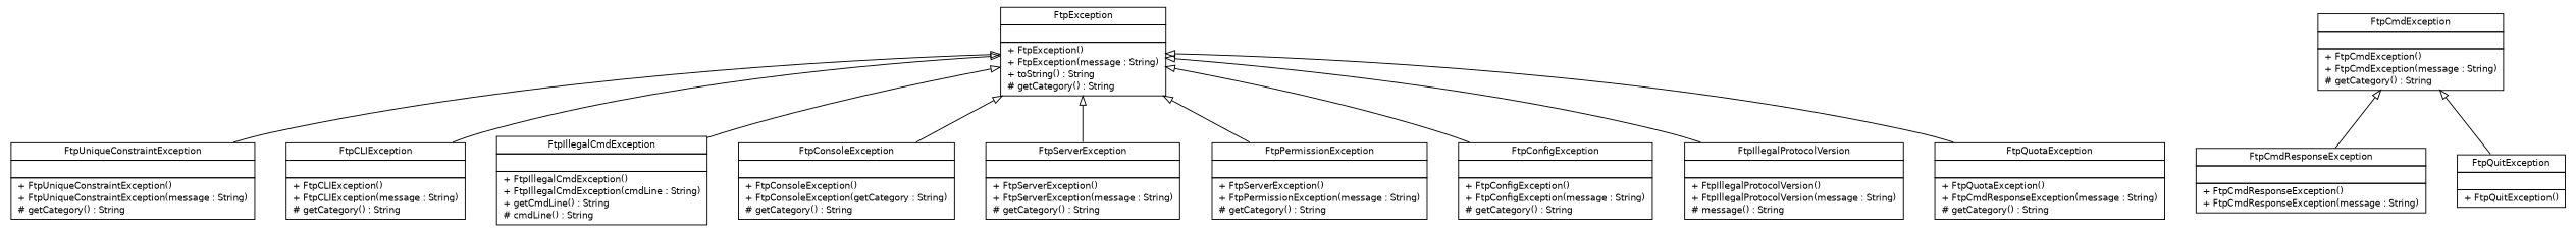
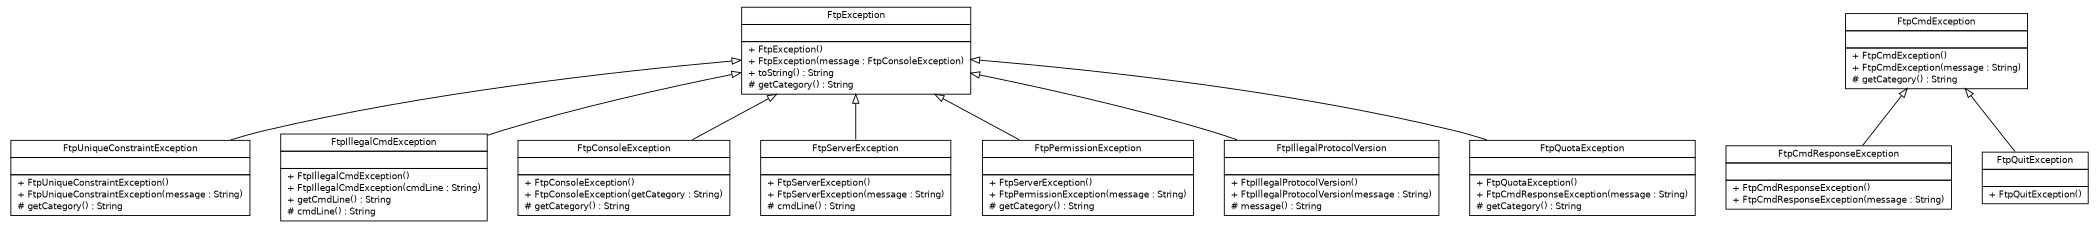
  digraph {
    nodesep=0.25
    ranksep=0.5
    node [fontcolor=black fontname=Helvetica fontsize=10.0 shape=plaintext]
    edge [arrowtail=empty dir=back fontname=Helvetica fontsize=10 headport=p labelfontname=Helvetica labelfontsize=10 tailport=p]
    n1 [label=<<table title="com.apporiented.hermesftp.exception.FtpUniqueConstraintException" border="0" cellborder="1" cellspacing="0" cellpadding="2" port="p" href="./FtpUniqueConstraintException.html"> 		<tr><td><table border="0" cellspacing="0" cellpadding="1"> <tr><td align="center" balign="center"> FtpUniqueConstraintException </td></tr> 		</table></td></tr> 		<tr><td><table border="0" cellspacing="0" cellpadding="1"> <tr><td align="left" balign="left">  </td></tr> 		</table></td></tr> 		<tr><td><table border="0" cellspacing="0" cellpadding="1"> <tr><td align="left" balign="left"> + FtpUniqueConstraintException() </td></tr> <tr><td align="left" balign="left"> + FtpUniqueConstraintException(message : String) </td></tr> <tr><td align="left" balign="left"> # getCategory() : String </td></tr> 		</table></td></tr> 		</table>>]
-   n2 [label=<<table title="com.apporiented.hermesftp.exception.FtpCLIException" border="0" cellborder="1" cellspacing="0" cellpadding="2" port="p" href="./FtpCLIException.html"> 		<tr><td><table border="0" cellspacing="0" cellpadding="1"> <tr><td align="center" balign="center"> FtpCLIException </td></tr> 		</table></td></tr> 		<tr><td><table border="0" cellspacing="0" cellpadding="1"> <tr><td align="left" balign="left">  </td></tr> 		</table></td></tr> 		<tr><td><table border="0" cellspacing="0" cellpadding="1"> <tr><td align="left" balign="left"> + FtpCLIException() </td></tr> <tr><td align="left" balign="left"> + FtpCLIException(message : String) </td></tr> <tr><td align="left" balign="left"> # getCategory() : String </td></tr> 		</table></td></tr> 		</table>>]
    n3 [label=<<table title="com.apporiented.hermesftp.exception.FtpIllegalCmdException" border="0" cellborder="1" cellspacing="0" cellpadding="2" port="p" href="./FtpIllegalCmdException.html"> 		<tr><td><table border="0" cellspacing="0" cellpadding="1"> <tr><td align="center" balign="center"> FtpIllegalCmdException </td></tr> 		</table></td></tr> 		<tr><td><table border="0" cellspacing="0" cellpadding="1"> <tr><td align="left" balign="left">  </td></tr> 		</table></td></tr> 		<tr><td><table border="0" cellspacing="0" cellpadding="1"> <tr><td align="left" balign="left"> + FtpIllegalCmdException() </td></tr> <tr><td align="left" balign="left"> + FtpIllegalCmdException(cmdLine : String) </td></tr> <tr><td align="left" balign="left"> + getCmdLine() : String </td></tr> <tr><td align="left" balign="left"> # cmdLine() : String </td></tr> 		</table></td></tr> 		</table>>]
    n4 [label=<<table title="com.apporiented.hermesftp.exception.FtpConsoleException" border="0" cellborder="1" cellspacing="0" cellpadding="2" port="p" href="./FtpConsoleException.html"> 		<tr><td><table border="0" cellspacing="0" cellpadding="1"> <tr><td align="center" balign="center"> FtpConsoleException </td></tr> 		</table></td></tr> 		<tr><td><table border="0" cellspacing="0" cellpadding="1"> <tr><td align="left" balign="left">  </td></tr> 		</table></td></tr> 		<tr><td><table border="0" cellspacing="0" cellpadding="1"> <tr><td align="left" balign="left"> + FtpConsoleException() </td></tr> <tr><td align="left" balign="left"> + FtpConsoleException(getCategory : String) </td></tr> <tr><td align="left" balign="left"> # getCategory() : String </td></tr> 		</table></td></tr> 		</table>>]
-   n5 [label=<<table title="com.apporiented.hermesftp.exception.FtpServerException" border="0" cellborder="1" cellspacing="0" cellpadding="2" port="p" href="./FtpServerException.html"> 		<tr><td><table border="0" cellspacing="0" cellpadding="1"> <tr><td align="center" balign="center"> FtpServerException </td></tr> 		</table></td></tr> 		<tr><td><table border="0" cellspacing="0" cellpadding="1"> <tr><td align="left" balign="left">  </td></tr> 		</table></td></tr> 		<tr><td><table border="0" cellspacing="0" cellpadding="1"> <tr><td align="left" balign="left"> + FtpServerException() </td></tr> <tr><td align="left" balign="left"> + FtpServerException(message : String) </td></tr> <tr><td align="left" balign="left"> # getCategory() : String </td></tr> 		</table></td></tr> 		</table>>]
+   n5 [label=<<table title="com.apporiented.hermesftp.exception.FtpServerException" border="0" cellborder="1" cellspacing="0" cellpadding="2" port="p" href="./FtpServerException.html"> 		<tr><td><table border="0" cellspacing="0" cellpadding="1"> <tr><td align="center" balign="center"> FtpServerException </td></tr> 		</table></td></tr> 		<tr><td><table border="0" cellspacing="0" cellpadding="1"> <tr><td align="left" balign="left">  </td></tr> 		</table></td></tr> 		<tr><td><table border="0" cellspacing="0" cellpadding="1"> <tr><td align="left" balign="left"> + FtpServerException() </td></tr> <tr><td align="left" balign="left"> + FtpServerException(message : String) </td></tr> <tr><td align="left" balign="left"> # cmdLine() : String </td></tr> 		</table></td></tr> 		</table>>]
    n6 [label=<<table title="com.apporiented.hermesftp.exception.FtpPermissionException" border="0" cellborder="1" cellspacing="0" cellpadding="2" port="p" href="./FtpPermissionException.html"> 		<tr><td><table border="0" cellspacing="0" cellpadding="1"> <tr><td align="center" balign="center"> FtpPermissionException </td></tr> 		</table></td></tr> 		<tr><td><table border="0" cellspacing="0" cellpadding="1"> <tr><td align="left" balign="left">  </td></tr> 		</table></td></tr> 		<tr><td><table border="0" cellspacing="0" cellpadding="1"> <tr><td align="left" balign="left"> + FtpServerException() </td></tr> <tr><td align="left" balign="left"> + FtpPermissionException(message : String) </td></tr> <tr><td align="left" balign="left"> # getCategory() : String </td></tr> 		</table></td></tr> 		</table>>]
-   n7 [label=<<table title="com.apporiented.hermesftp.exception.FtpConfigException" border="0" cellborder="1" cellspacing="0" cellpadding="2" port="p" href="./FtpConfigException.html"> 		<tr><td><table border="0" cellspacing="0" cellpadding="1"> <tr><td align="center" balign="center"> FtpConfigException </td></tr> 		</table></td></tr> 		<tr><td><table border="0" cellspacing="0" cellpadding="1"> <tr><td align="left" balign="left">  </td></tr> 		</table></td></tr> 		<tr><td><table border="0" cellspacing="0" cellpadding="1"> <tr><td align="left" balign="left"> + FtpConfigException() </td></tr> <tr><td align="left" balign="left"> + FtpConfigException(message : String) </td></tr> <tr><td align="left" balign="left"> # getCategory() : String </td></tr> 		</table></td></tr> 		</table>>]
    n8 [label=<<table title="com.apporiented.hermesftp.exception.FtpIllegalProtocolVersion" border="0" cellborder="1" cellspacing="0" cellpadding="2" port="p" href="./FtpIllegalProtocolVersion.html"> 		<tr><td><table border="0" cellspacing="0" cellpadding="1"> <tr><td align="center" balign="center"> FtpIllegalProtocolVersion </td></tr> 		</table></td></tr> 		<tr><td><table border="0" cellspacing="0" cellpadding="1"> <tr><td align="left" balign="left">  </td></tr> 		</table></td></tr> 		<tr><td><table border="0" cellspacing="0" cellpadding="1"> <tr><td align="left" balign="left"> + FtpIllegalProtocolVersion() </td></tr> <tr><td align="left" balign="left"> + FtpIllegalProtocolVersion(message : String) </td></tr> <tr><td align="left" balign="left"> # message() : String </td></tr> 		</table></td></tr> 		</table>>]
    n9 [label=<<table title="com.apporiented.hermesftp.exception.FtpCmdResponseException" border="0" cellborder="1" cellspacing="0" cellpadding="2" port="p" href="./FtpCmdResponseException.html"> 		<tr><td><table border="0" cellspacing="0" cellpadding="1"> <tr><td align="center" balign="center"> FtpCmdResponseException </td></tr> 		</table></td></tr> 		<tr><td><table border="0" cellspacing="0" cellpadding="1"> <tr><td align="left" balign="left">  </td></tr> 		</table></td></tr> 		<tr><td><table border="0" cellspacing="0" cellpadding="1"> <tr><td align="left" balign="left"> + FtpCmdResponseException() </td></tr> <tr><td align="left" balign="left"> + FtpCmdResponseException(message : String) </td></tr> 		</table></td></tr> 		</table>>]
-   n10 [label=<<table title="com.apporiented.hermesftp.exception.FtpException" border="0" cellborder="1" cellspacing="0" cellpadding="2" port="p" href="./FtpException.html"> 		<tr><td><table border="0" cellspacing="0" cellpadding="1"> <tr><td align="center" balign="center"> FtpException </td></tr> 		</table></td></tr> 		<tr><td><table border="0" cellspacing="0" cellpadding="1"> <tr><td align="left" balign="left">  </td></tr> 		</table></td></tr> 		<tr><td><table border="0" cellspacing="0" cellpadding="1"> <tr><td align="left" balign="left"> + FtpException() </td></tr> <tr><td align="left" balign="left"> + FtpException(message : String) </td></tr> <tr><td align="left" balign="left"> + toString() : String </td></tr> <tr><td align="left" balign="left"> # getCategory() : String </td></tr> 		</table></td></tr> 		</table>>]
+   n10 [label=<<table title="com.apporiented.hermesftp.exception.FtpException" border="0" cellborder="1" cellspacing="0" cellpadding="2" port="p" href="./FtpException.html"> 		<tr><td><table border="0" cellspacing="0" cellpadding="1"> <tr><td align="center" balign="center"> FtpException </td></tr> 		</table></td></tr> 		<tr><td><table border="0" cellspacing="0" cellpadding="1"> <tr><td align="left" balign="left">  </td></tr> 		</table></td></tr> 		<tr><td><table border="0" cellspacing="0" cellpadding="1"> <tr><td align="left" balign="left"> + FtpException() </td></tr> <tr><td align="left" balign="left"> + FtpException(message : FtpConsoleException) </td></tr> <tr><td align="left" balign="left"> + toString() : String </td></tr> <tr><td align="left" balign="left"> # getCategory() : String </td></tr> 		</table></td></tr> 		</table>>]
    n11 [label=<<table title="com.apporiented.hermesftp.exception.FtpQuotaException" border="0" cellborder="1" cellspacing="0" cellpadding="2" port="p" href="./FtpQuotaException.html"> 		<tr><td><table border="0" cellspacing="0" cellpadding="1"> <tr><td align="center" balign="center"> FtpQuotaException </td></tr> 		</table></td></tr> 		<tr><td><table border="0" cellspacing="0" cellpadding="1"> <tr><td align="left" balign="left">  </td></tr> 		</table></td></tr> 		<tr><td><table border="0" cellspacing="0" cellpadding="1"> <tr><td align="left" balign="left"> + FtpQuotaException() </td></tr> <tr><td align="left" balign="left"> + FtpCmdResponseException(message : String) </td></tr> <tr><td align="left" balign="left"> # getCategory() : String </td></tr> 		</table></td></tr> 		</table>>]
    n12 [label=<<table title="com.apporiented.hermesftp.exception.FtpCmdException" border="0" cellborder="1" cellspacing="0" cellpadding="2" port="p" href="./FtpCmdException.html"> 		<tr><td><table border="0" cellspacing="0" cellpadding="1"> <tr><td align="center" balign="center"> FtpCmdException </td></tr> 		</table></td></tr> 		<tr><td><table border="0" cellspacing="0" cellpadding="1"> <tr><td align="left" balign="left">  </td></tr> 		</table></td></tr> 		<tr><td><table border="0" cellspacing="0" cellpadding="1"> <tr><td align="left" balign="left"> + FtpCmdException() </td></tr> <tr><td align="left" balign="left"> + FtpCmdException(message : String) </td></tr> <tr><td align="left" balign="left"> # getCategory() : String </td></tr> 		</table></td></tr> 		</table>>]
    n13 [label=<<table title="com.apporiented.hermesftp.exception.FtpQuitException" border="0" cellborder="1" cellspacing="0" cellpadding="2" port="p" href="./FtpQuitException.html"> 		<tr><td><table border="0" cellspacing="0" cellpadding="1"> <tr><td align="center" balign="center"> FtpQuitException </td></tr> 		</table></td></tr> 		<tr><td><table border="0" cellspacing="0" cellpadding="1"> <tr><td align="left" balign="left">  </td></tr> 		</table></td></tr> 		<tr><td><table border="0" cellspacing="0" cellpadding="1"> <tr><td align="left" balign="left"> + FtpQuitException() </td></tr> 		</table></td></tr> 		</table>>]
    n10 -> n1
-   n10 -> n2
    n10 -> n3
    n10 -> n4
    n10 -> n5
    n10 -> n6
-   n10 -> n7
    n10 -> n8
    n10 -> n11
    n12 -> n9
    n12 -> n13
  }
